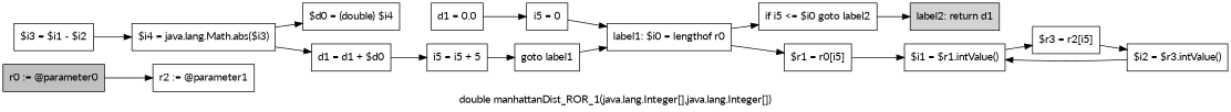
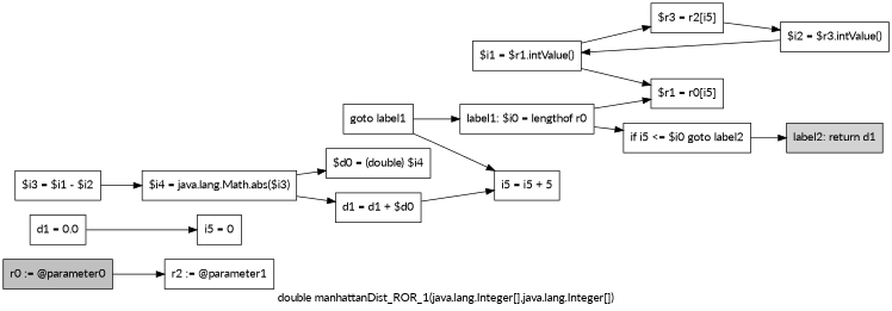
  digraph {
    fontname=Lato
    label="double manhattanDist_ROR_1(java.lang.Integer[],java.lang.Integer[])"
    rankdir=LR
    node [fontname=Lato shape=box]
    edge [fontname=Lato]
    n1 [fillcolor=gray label="r0 := @parameter0" style=filled]
    n2 [label="r2 := @parameter1"]
    n3 [label="d1 = 0.0"]
    n4 [label="i5 = 0"]
    n5 [label="label1: $i0 = lengthof r0"]
    n6 [label="if i5 <= $i0 goto label2"]
    n7 [label="$r1 = r0[i5]"]
    n8 [fillcolor=lightgray label="label2: return d1" style=filled]
    n9 [label="$i1 = $r1.intValue()"]
    n10 [label="$r3 = r2[i5]"]
    n11 [label="$i2 = $r3.intValue()"]
    n12 [label="$i3 = $i1 - $i2"]
    n13 [label="$i4 = java.lang.Math.abs($i3)"]
    n14 [label="$d0 = (double) $i4"]
    n15 [label="d1 = d1 + $d0"]
    n16 [label="i5 = i5 + 5"]
    n17 [label="goto label1"]
    n1 -> n2
    n3 -> n4
-   n4 -> n5
    n5 -> n6
    n5 -> n7
    n6 -> n8
-   n7 -> n9
+   n9 -> n7
    n9 -> n10
    n10 -> n11
    n11 -> n9
    n12 -> n13
    n13 -> n14
    n13 -> n15
    n15 -> n16
-   n16 -> n17
+   n17 -> n16
    n17 -> n5
  }
